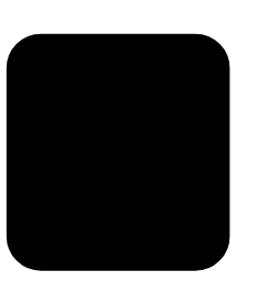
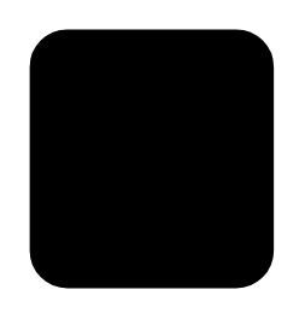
  <mxCell id="0" />
  <mxCell id="1" parent="0" />
- <mxCell id="2" value="M" style="rounded=1;whiteSpace=wrap;html=1;fillColor=light-dark(#FFFFFF,#9933FF);strokeColor=default;gradientColor=light-dark(#D5739D,#B266FF);fontSize=150;fontFamily=Comic Sans MS;align=center;spacingTop=0;labelBackgroundColor=none;labelBorderColor=none;textShadow=0;fontColor=light-dark(#000000,#FFFFFF);glass=0;shadow=0;strokeWidth=2;" vertex="1" parent="1"><mxGeometry x="5" y="25" width="160" height="170" as="geometry" /></mxCell>
+ <mxCell id="2" value="M" style="rounded=1;whiteSpace=wrap;html=1;fillColor=light-dark(#FFFFFF,#9933FF);strokeColor=default;gradientColor=light-dark(#D5739D,#B266FF);fontSize=150;fontFamily=Comic Sans MS;align=center;spacingTop=0;labelBackgroundColor=none;labelBorderColor=none;textShadow=0;fontColor=light-dark(#000000,#FFFFFF);glass=0;shadow=0;strokeWidth=2;" vertex="1" parent="1"><mxGeometry x="20" y="20" width="160" height="170" as="geometry" /></mxCell>
